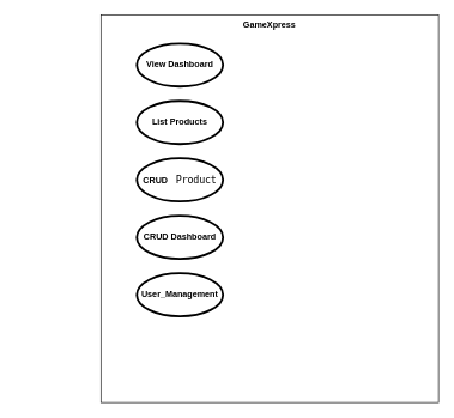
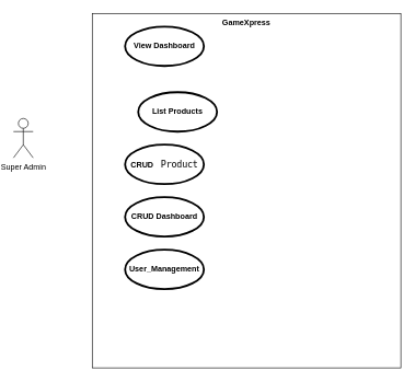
  <mxCell id="0" />
  <mxCell id="1" parent="0" />
  <mxCell id="2" value="GameXpress" style="shape=rect;html=1;verticalAlign=top;fontStyle=1;whiteSpace=wrap;align=center;" vertex="1" parent="1"><mxGeometry x="140" y="20" width="470" height="540" as="geometry" /></mxCell>
- <mxCell id="4" value="View Dashboard" style="shape=ellipse;html=1;strokeWidth=3;fontStyle=1;whiteSpace=wrap;align=center;perimeter=ellipsePerimeter;" vertex="1" parent="1"><mxGeometry x="190" y="60" width="120" height="60" as="geometry" /></mxCell>
- <mxCell id="5" value="List Products" style="shape=ellipse;html=1;strokeWidth=3;fontStyle=1;whiteSpace=wrap;align=center;perimeter=ellipsePerimeter;" vertex="1" parent="1"><mxGeometry x="190" y="140" width="120" height="60" as="geometry" /></mxCell>
+ <mxCell id="3" value="Super Admin" style="shape=umlActor;html=1;verticalLabelPosition=bottom;verticalAlign=top;align=center;" vertex="1" parent="1"><mxGeometry x="20" y="180" width="30" height="60" as="geometry" /></mxCell>
+ <mxCell id="4" value="View Dashboard" style="shape=ellipse;html=1;strokeWidth=3;fontStyle=1;whiteSpace=wrap;align=center;perimeter=ellipsePerimeter;" vertex="1" parent="1"><mxGeometry x="190" y="40" width="120" height="60" as="geometry" /></mxCell>
+ <mxCell id="5" value="List Products" style="shape=ellipse;html=1;strokeWidth=3;fontStyle=1;whiteSpace=wrap;align=center;perimeter=ellipsePerimeter;" vertex="1" parent="1"><mxGeometry x="210" y="140" width="120" height="60" as="geometry" /></mxCell>
  <mxCell id="6" value="&lt;div style=&quot;text-align: left;&quot;&gt;&lt;span style=&quot;background-color: transparent;&quot;&gt;CRUD&amp;nbsp;&lt;font face=&quot;Fira Code, Fira Mono, Menlo, Consolas, DejaVu Sans Mono, monospace&quot; color=&quot;#395e1e&quot;&gt;&lt;span style=&quot;font-size: 14px; font-weight: 400; letter-spacing: -0.4px; white-space: pre;&quot;&gt;&amp;nbsp;&lt;/span&gt;&lt;/font&gt;&lt;/span&gt;&lt;span style=&quot;background-color: transparent; text-align: center; font-size: 14px; font-weight: 400; letter-spacing: -0.4px; white-space: pre;&quot;&gt;&lt;font face=&quot;Fira Code, Fira Mono, Menlo, Consolas, DejaVu Sans Mono, monospace&quot;&gt;Product&lt;/font&gt;&lt;/span&gt;&lt;/div&gt;" style="shape=ellipse;html=1;strokeWidth=3;fontStyle=1;whiteSpace=wrap;align=center;perimeter=ellipsePerimeter;" vertex="1" parent="1"><mxGeometry x="190" y="220" width="120" height="60" as="geometry" /></mxCell>
  <mxCell id="7" value="CRUD&amp;nbsp;Dashboard" style="shape=ellipse;html=1;strokeWidth=3;fontStyle=1;whiteSpace=wrap;align=center;perimeter=ellipsePerimeter;" vertex="1" parent="1"><mxGeometry x="190" y="300" width="120" height="60" as="geometry" /></mxCell>
  <mxCell id="8" value="User_Management" style="shape=ellipse;html=1;strokeWidth=3;fontStyle=1;whiteSpace=wrap;align=center;perimeter=ellipsePerimeter;" vertex="1" parent="1"><mxGeometry x="190" y="380" width="120" height="60" as="geometry" /></mxCell>
